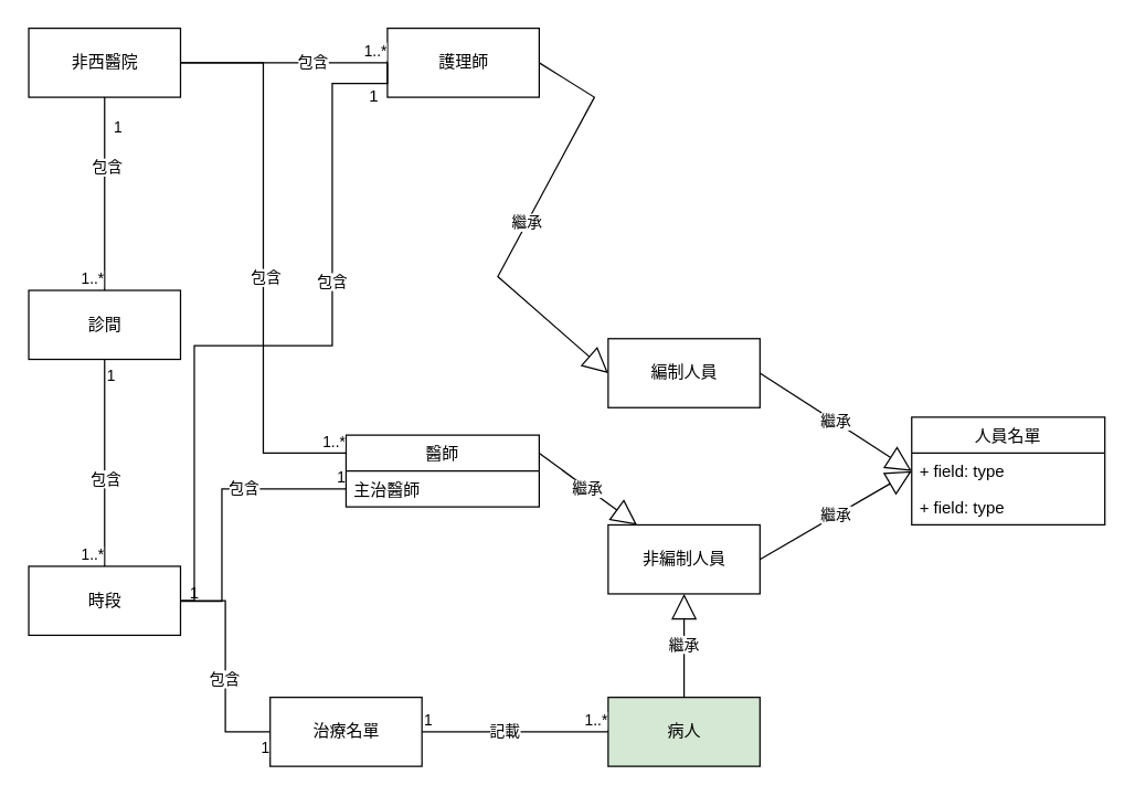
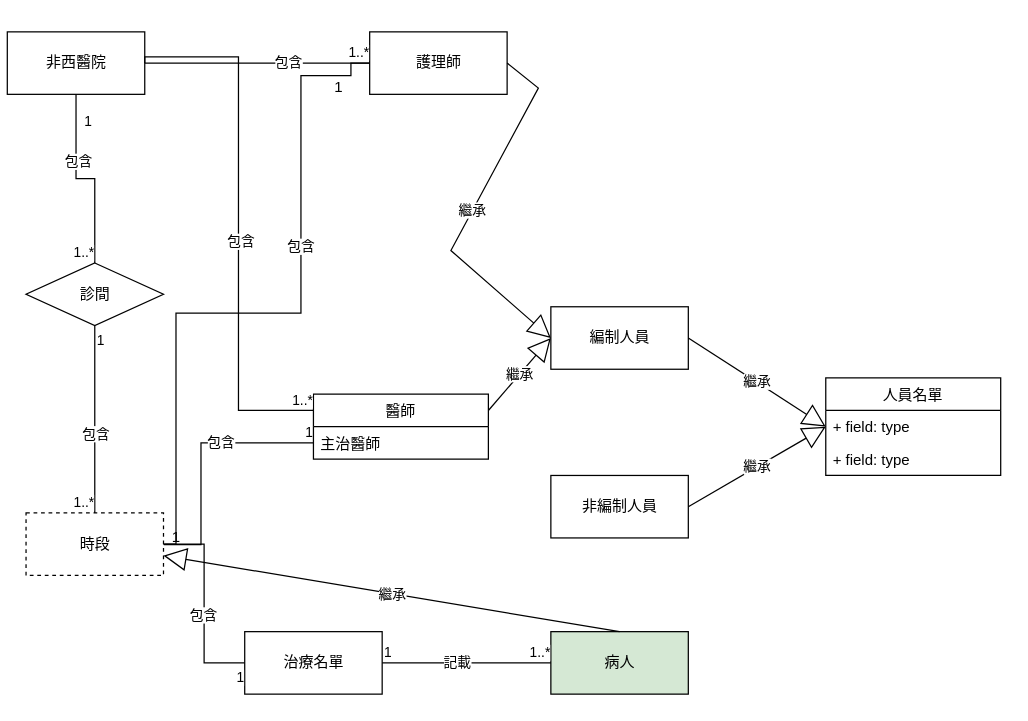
  <mxCell id="0" />
  <mxCell id="1" parent="0" />
- <mxCell id="2" value="非西醫院" style="html=1;" parent="1" vertex="1"><mxGeometry x="20" y="20" width="110" height="50" as="geometry" /></mxCell>
- <mxCell id="3" value="診間" style="html=1;" parent="1" vertex="1"><mxGeometry x="20" y="210" width="110" height="50" as="geometry" /></mxCell>
- <mxCell id="4" value="時段" style="html=1;" parent="1" vertex="1"><mxGeometry x="20" y="410" width="110" height="50" as="geometry" /></mxCell>
+ <mxCell id="2" value="非西醫院" style="html=1;" parent="1" vertex="1"><mxGeometry x="5" y="25" width="110" height="50" as="geometry" /></mxCell>
+ <mxCell id="3" value="診間" style="rhombus;html=1;" parent="1" vertex="1"><mxGeometry x="20" y="210" width="110" height="50" as="geometry" /></mxCell>
+ <mxCell id="4" value="時段" style="html=1;dashed=1;" parent="1" vertex="1"><mxGeometry x="20" y="410" width="110" height="50" as="geometry" /></mxCell>
  <mxCell id="5" value="治療名單" style="html=1;" parent="1" vertex="1"><mxGeometry x="195" y="505" width="110" height="50" as="geometry" /></mxCell>
- <mxCell id="6" value="護理師" style="html=1;" parent="1" vertex="1"><mxGeometry x="280" y="20" width="110" height="50" as="geometry" /></mxCell>
+ <mxCell id="6" value="護理師" style="html=1;" parent="1" vertex="1"><mxGeometry x="295" y="25" width="110" height="50" as="geometry" /></mxCell>
  <mxCell id="7" value="病人" style="html=1;fillColor=#d5e8d4;" parent="1" vertex="1"><mxGeometry x="440" y="505" width="110" height="50" as="geometry" /></mxCell>
  <mxCell id="8" value="" style="endArrow=none;html=1;edgeStyle=orthogonalEdgeStyle;rounded=0;exitX=0.5;exitY=1;exitDx=0;exitDy=0;entryX=0.5;entryY=0;entryDx=0;entryDy=0;" parent="1" source="2" target="3" edge="1"><mxGeometry relative="1" as="geometry"><mxPoint x="150" y="390" as="sourcePoint" /><mxPoint x="310" y="390" as="targetPoint" /></mxGeometry></mxCell>
  <mxCell id="9" value="1" style="edgeLabel;resizable=0;html=1;align=left;verticalAlign=bottom;" parent="8" connectable="0" vertex="1"><mxGeometry x="-1" relative="1" as="geometry"><mxPoint x="5" y="30" as="offset" /></mxGeometry></mxCell>
  <mxCell id="10" value="1..*" style="edgeLabel;resizable=0;html=1;align=right;verticalAlign=bottom;" parent="8" connectable="0" vertex="1"><mxGeometry x="1" relative="1" as="geometry" /></mxCell>
  <mxCell id="11" value="包含" style="edgeLabel;html=1;align=center;verticalAlign=middle;resizable=0;points=[];" parent="8" vertex="1" connectable="0"><mxGeometry x="-0.291" y="1" relative="1" as="geometry"><mxPoint as="offset" /></mxGeometry></mxCell>
  <mxCell id="12" value="" style="endArrow=none;html=1;edgeStyle=orthogonalEdgeStyle;rounded=0;exitX=0.5;exitY=1;exitDx=0;exitDy=0;entryX=0.5;entryY=0;entryDx=0;entryDy=0;" parent="1" source="3" target="4" edge="1"><mxGeometry relative="1" as="geometry"><mxPoint x="150" y="390" as="sourcePoint" /><mxPoint x="310" y="390" as="targetPoint" /></mxGeometry></mxCell>
  <mxCell id="13" value="1" style="edgeLabel;resizable=0;html=1;align=left;verticalAlign=bottom;" parent="12" connectable="0" vertex="1"><mxGeometry x="-1" relative="1" as="geometry"><mxPoint y="20" as="offset" /></mxGeometry></mxCell>
  <mxCell id="14" value="1..*" style="edgeLabel;resizable=0;html=1;align=right;verticalAlign=bottom;" parent="12" connectable="0" vertex="1"><mxGeometry x="1" relative="1" as="geometry" /></mxCell>
  <mxCell id="15" value="包含" style="edgeLabel;html=1;align=center;verticalAlign=middle;resizable=0;points=[];" parent="12" vertex="1" connectable="0"><mxGeometry x="0.146" relative="1" as="geometry"><mxPoint as="offset" /></mxGeometry></mxCell>
  <mxCell id="16" value="" style="endArrow=none;html=1;edgeStyle=orthogonalEdgeStyle;rounded=0;exitX=1;exitY=0.5;exitDx=0;exitDy=0;entryX=0;entryY=0.5;entryDx=0;entryDy=0;" parent="1" source="4" target="5" edge="1"><mxGeometry relative="1" as="geometry"><mxPoint x="150" y="390" as="sourcePoint" /><mxPoint x="310" y="390" as="targetPoint" /></mxGeometry></mxCell>
  <mxCell id="17" value="1" style="edgeLabel;resizable=0;html=1;align=right;verticalAlign=bottom;" parent="16" connectable="0" vertex="1"><mxGeometry x="1" relative="1" as="geometry"><mxPoint y="20" as="offset" /></mxGeometry></mxCell>
  <mxCell id="18" value="包含" style="edgeLabel;html=1;align=center;verticalAlign=middle;resizable=0;points=[];" parent="16" vertex="1" connectable="0"><mxGeometry x="0.117" y="-1" relative="1" as="geometry"><mxPoint as="offset" /></mxGeometry></mxCell>
  <mxCell id="19" value="" style="endArrow=none;html=1;edgeStyle=orthogonalEdgeStyle;rounded=0;exitX=1;exitY=0.5;exitDx=0;exitDy=0;entryX=0;entryY=0.5;entryDx=0;entryDy=0;" parent="1" source="2" target="6" edge="1"><mxGeometry relative="1" as="geometry"><mxPoint x="150" y="390" as="sourcePoint" /><mxPoint x="310" y="390" as="targetPoint" /></mxGeometry></mxCell>
  <mxCell id="20" value="1..*" style="edgeLabel;resizable=0;html=1;align=right;verticalAlign=bottom;" parent="19" connectable="0" vertex="1"><mxGeometry x="1" relative="1" as="geometry" /></mxCell>
  <mxCell id="21" value="包含" style="edgeLabel;html=1;align=center;verticalAlign=middle;resizable=0;points=[];" parent="19" vertex="1" connectable="0"><mxGeometry x="0.265" y="1" relative="1" as="geometry"><mxPoint as="offset" /></mxGeometry></mxCell>
  <mxCell id="22" value="編制人員" style="html=1;" parent="1" vertex="1"><mxGeometry x="440" y="245" width="110" height="50" as="geometry" /></mxCell>
  <mxCell id="23" value="繼承" style="endArrow=block;endSize=16;endFill=0;html=1;rounded=0;exitX=1;exitY=0.5;exitDx=0;exitDy=0;entryX=0;entryY=0.5;entryDx=0;entryDy=0;" parent="1" source="6" target="22" edge="1"><mxGeometry width="160" relative="1" as="geometry"><mxPoint x="390" y="390" as="sourcePoint" /><mxPoint x="550" y="390" as="targetPoint" /><Array as="points"><mxPoint x="430" y="70" /><mxPoint x="360" y="200" /></Array></mxGeometry></mxCell>
- <mxCell id="24" value="繼承" style="endArrow=block;endSize=16;endFill=0;html=1;rounded=0;exitX=1;exitY=0.25;exitDx=0;exitDy=0;" parent="1" source="44" target="26" edge="1"><mxGeometry width="160" relative="1" as="geometry"><mxPoint x="340" y="245" as="sourcePoint" /><mxPoint x="450" y="280" as="targetPoint" /></mxGeometry></mxCell>
- <mxCell id="25" value="繼承" style="endArrow=block;endSize=16;endFill=0;html=1;rounded=0;exitX=0.5;exitY=0;exitDx=0;exitDy=0;entryX=0.5;entryY=1;entryDx=0;entryDy=0;" parent="1" source="7" target="26" edge="1"><mxGeometry width="160" relative="1" as="geometry"><mxPoint x="520" y="460" as="sourcePoint" /><mxPoint x="600" y="420" as="targetPoint" /></mxGeometry></mxCell>
+ <mxCell id="24" value="繼承" style="endArrow=block;endSize=16;endFill=0;html=1;rounded=0;exitX=1;exitY=0.25;exitDx=0;exitDy=0;entryX=0;entryY=0.5;entryDx=0;entryDy=0;" parent="1" source="44" target="22" edge="1"><mxGeometry width="160" relative="1" as="geometry"><mxPoint x="340" y="245" as="sourcePoint" /><mxPoint x="450" y="280" as="targetPoint" /></mxGeometry></mxCell>
+ <mxCell id="25" value="繼承" style="endArrow=block;endSize=16;endFill=0;html=1;rounded=0;exitX=0.5;exitY=0;exitDx=0;exitDy=0;" parent="1" source="7" target="4" edge="1"><mxGeometry width="160" relative="1" as="geometry"><mxPoint x="520" y="460" as="sourcePoint" /><mxPoint x="600" y="420" as="targetPoint" /></mxGeometry></mxCell>
  <mxCell id="26" value="非編制人員" style="html=1;" parent="1" vertex="1"><mxGeometry x="440" y="380" width="110" height="50" as="geometry" /></mxCell>
  <mxCell id="27" value="繼承" style="endArrow=block;endSize=16;endFill=0;html=1;rounded=0;entryX=0;entryY=0.5;entryDx=0;entryDy=0;exitX=1;exitY=0.5;exitDx=0;exitDy=0;" parent="1" source="22" target="30" edge="1"><mxGeometry width="160" relative="1" as="geometry"><mxPoint x="590" y="290" as="sourcePoint" /><mxPoint x="640" y="302.5" as="targetPoint" /></mxGeometry></mxCell>
  <mxCell id="28" value="繼承" style="endArrow=block;endSize=16;endFill=0;html=1;rounded=0;entryX=0;entryY=0.5;entryDx=0;entryDy=0;exitX=1;exitY=0.5;exitDx=0;exitDy=0;" parent="1" source="26" target="30" edge="1"><mxGeometry width="160" relative="1" as="geometry"><mxPoint x="560" y="280" as="sourcePoint" /><mxPoint x="650" y="312.5" as="targetPoint" /></mxGeometry></mxCell>
  <mxCell id="29" value="人員名單" style="swimlane;fontStyle=0;childLayout=stackLayout;horizontal=1;startSize=26;fillColor=none;horizontalStack=0;resizeParent=1;resizeParentMax=0;resizeLast=0;collapsible=1;marginBottom=0;" parent="1" vertex="1"><mxGeometry x="660" y="302" width="140" height="78" as="geometry" /></mxCell>
  <mxCell id="30" value="+ field: type" style="text;strokeColor=none;fillColor=none;align=left;verticalAlign=top;spacingLeft=4;spacingRight=4;overflow=hidden;rotatable=0;points=[[0,0.5],[1,0.5]];portConstraint=eastwest;" parent="29" vertex="1"><mxGeometry y="26" width="140" height="26" as="geometry" /></mxCell>
  <mxCell id="31" value="+ field: type" style="text;strokeColor=none;fillColor=none;align=left;verticalAlign=top;spacingLeft=4;spacingRight=4;overflow=hidden;rotatable=0;points=[[0,0.5],[1,0.5]];portConstraint=eastwest;" parent="29" vertex="1"><mxGeometry y="52" width="140" height="26" as="geometry" /></mxCell>
  <mxCell id="32" value="" style="endArrow=none;html=1;edgeStyle=orthogonalEdgeStyle;rounded=0;exitX=1;exitY=0.5;exitDx=0;exitDy=0;entryX=0;entryY=0.5;entryDx=0;entryDy=0;" parent="1" source="5" target="7" edge="1"><mxGeometry relative="1" as="geometry"><mxPoint x="330" y="300" as="sourcePoint" /><mxPoint x="490" y="480" as="targetPoint" /></mxGeometry></mxCell>
  <mxCell id="33" value="1" style="edgeLabel;resizable=0;html=1;align=left;verticalAlign=bottom;" parent="32" connectable="0" vertex="1"><mxGeometry x="-1" relative="1" as="geometry" /></mxCell>
  <mxCell id="34" value="1..*" style="edgeLabel;resizable=0;html=1;align=right;verticalAlign=bottom;" parent="32" connectable="0" vertex="1"><mxGeometry x="1" relative="1" as="geometry" /></mxCell>
  <mxCell id="35" value="記載" style="edgeLabel;html=1;align=center;verticalAlign=middle;resizable=0;points=[];" vertex="1" connectable="0" parent="32"><mxGeometry x="-0.259" y="1" relative="1" as="geometry"><mxPoint x="9" as="offset" /></mxGeometry></mxCell>
  <mxCell id="36" value="1" style="text;html=1;align=center;verticalAlign=middle;resizable=0;points=[];autosize=1;strokeColor=none;fillColor=none;" vertex="1" parent="1"><mxGeometry x="130" y="420" width="20" height="20" as="geometry" /></mxCell>
  <mxCell id="37" value="" style="endArrow=none;html=1;edgeStyle=orthogonalEdgeStyle;rounded=0;exitX=0.029;exitY=0.752;exitDx=0;exitDy=0;exitPerimeter=0;entryX=0;entryY=0.5;entryDx=0;entryDy=0;" edge="1" parent="1" source="36" target="6"><mxGeometry relative="1" as="geometry"><mxPoint x="140" y="55" as="sourcePoint" /><mxPoint x="230" y="220" as="targetPoint" /><Array as="points"><mxPoint x="140" y="435" /><mxPoint x="140" y="250" /><mxPoint x="240" y="250" /><mxPoint x="240" y="60" /><mxPoint x="280" y="60" /></Array></mxGeometry></mxCell>
  <mxCell id="38" value="1..*" style="edgeLabel;resizable=0;html=1;align=right;verticalAlign=bottom;" connectable="0" vertex="1" parent="37"><mxGeometry x="1" relative="1" as="geometry" /></mxCell>
  <mxCell id="39" value="包含" style="edgeLabel;html=1;align=center;verticalAlign=middle;resizable=0;points=[];" vertex="1" connectable="0" parent="37"><mxGeometry x="0.265" y="1" relative="1" as="geometry"><mxPoint as="offset" /></mxGeometry></mxCell>
  <mxCell id="40" value="1" style="text;html=1;align=center;verticalAlign=middle;resizable=0;points=[];autosize=1;strokeColor=none;fillColor=none;" vertex="1" parent="1"><mxGeometry x="260" y="60" width="20" height="20" as="geometry" /></mxCell>
  <mxCell id="41" value="" style="endArrow=none;html=1;edgeStyle=orthogonalEdgeStyle;rounded=0;exitX=0.01;exitY=0.771;exitDx=0;exitDy=0;exitPerimeter=0;entryX=0;entryY=0.5;entryDx=0;entryDy=0;" edge="1" parent="1" source="36" target="45"><mxGeometry relative="1" as="geometry"><mxPoint x="140.58" y="445.04" as="sourcePoint" /><mxPoint x="220" y="360" as="targetPoint" /><Array as="points"><mxPoint x="160" y="435" /><mxPoint x="160" y="354" /></Array></mxGeometry></mxCell>
  <mxCell id="42" value="1" style="edgeLabel;resizable=0;html=1;align=right;verticalAlign=bottom;" connectable="0" vertex="1" parent="41"><mxGeometry x="1" relative="1" as="geometry" /></mxCell>
  <mxCell id="43" value="包含" style="edgeLabel;html=1;align=center;verticalAlign=middle;resizable=0;points=[];" vertex="1" connectable="0" parent="41"><mxGeometry x="0.265" y="1" relative="1" as="geometry"><mxPoint as="offset" /></mxGeometry></mxCell>
  <mxCell id="44" value="醫師" style="swimlane;fontStyle=0;childLayout=stackLayout;horizontal=1;startSize=26;fillColor=none;horizontalStack=0;resizeParent=1;resizeParentMax=0;resizeLast=0;collapsible=1;marginBottom=0;" vertex="1" parent="1"><mxGeometry x="250" y="315" width="140" height="52" as="geometry" /></mxCell>
  <mxCell id="45" value="主治醫師" style="text;strokeColor=none;fillColor=none;align=left;verticalAlign=top;spacingLeft=4;spacingRight=4;overflow=hidden;rotatable=0;points=[[0,0.5],[1,0.5]];portConstraint=eastwest;" vertex="1" parent="44"><mxGeometry y="26" width="140" height="26" as="geometry" /></mxCell>
  <mxCell id="46" value="" style="endArrow=none;html=1;edgeStyle=orthogonalEdgeStyle;rounded=0;exitX=1;exitY=0.5;exitDx=0;exitDy=0;entryX=0;entryY=0.25;entryDx=0;entryDy=0;" edge="1" parent="1" source="2" target="44"><mxGeometry relative="1" as="geometry"><mxPoint x="140" y="55" as="sourcePoint" /><mxPoint x="290" y="55" as="targetPoint" /><Array as="points"><mxPoint x="190" y="45" /><mxPoint x="190" y="328" /></Array></mxGeometry></mxCell>
  <mxCell id="47" value="1..*" style="edgeLabel;resizable=0;html=1;align=right;verticalAlign=bottom;" connectable="0" vertex="1" parent="46"><mxGeometry x="1" relative="1" as="geometry" /></mxCell>
  <mxCell id="48" value="包含" style="edgeLabel;html=1;align=center;verticalAlign=middle;resizable=0;points=[];" vertex="1" connectable="0" parent="46"><mxGeometry x="0.265" y="1" relative="1" as="geometry"><mxPoint y="-40" as="offset" /></mxGeometry></mxCell>
